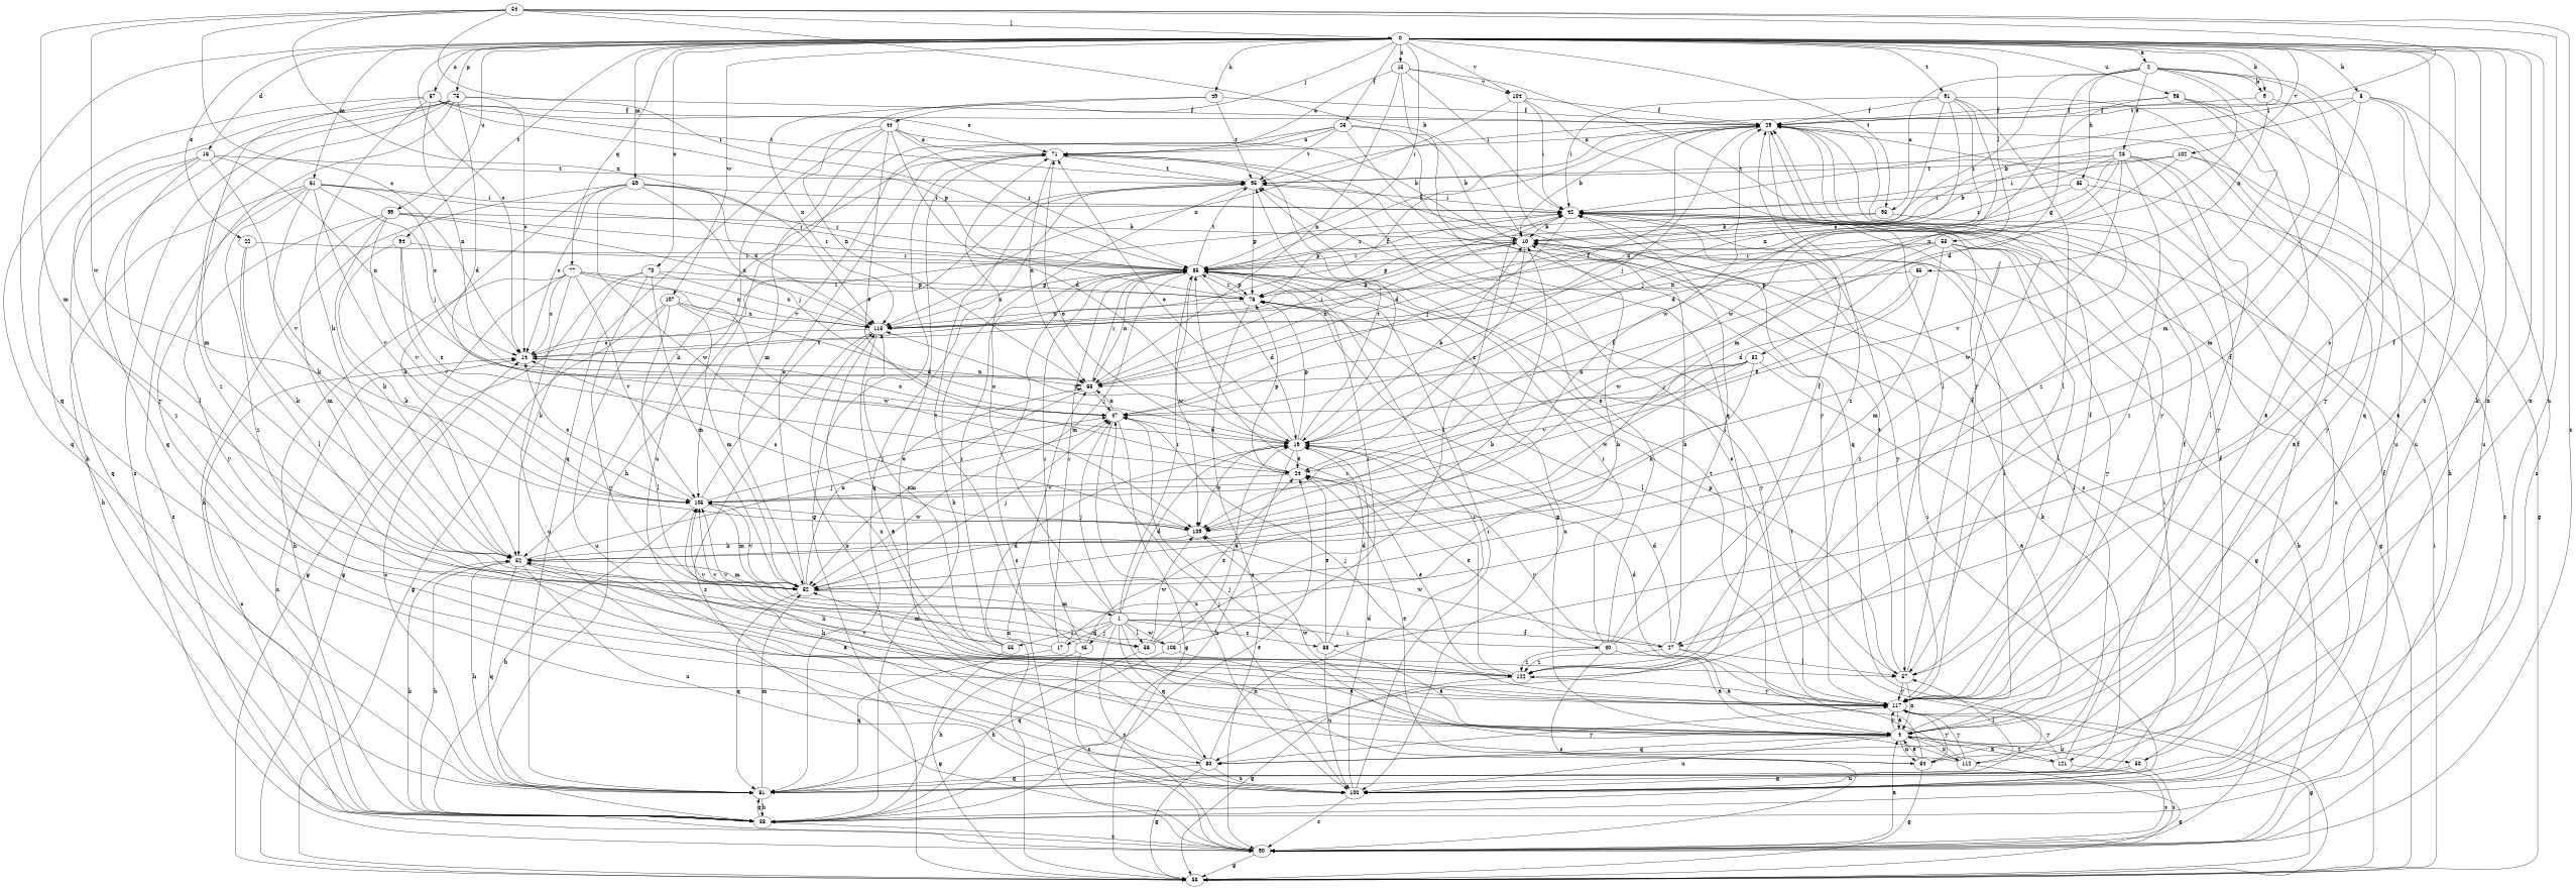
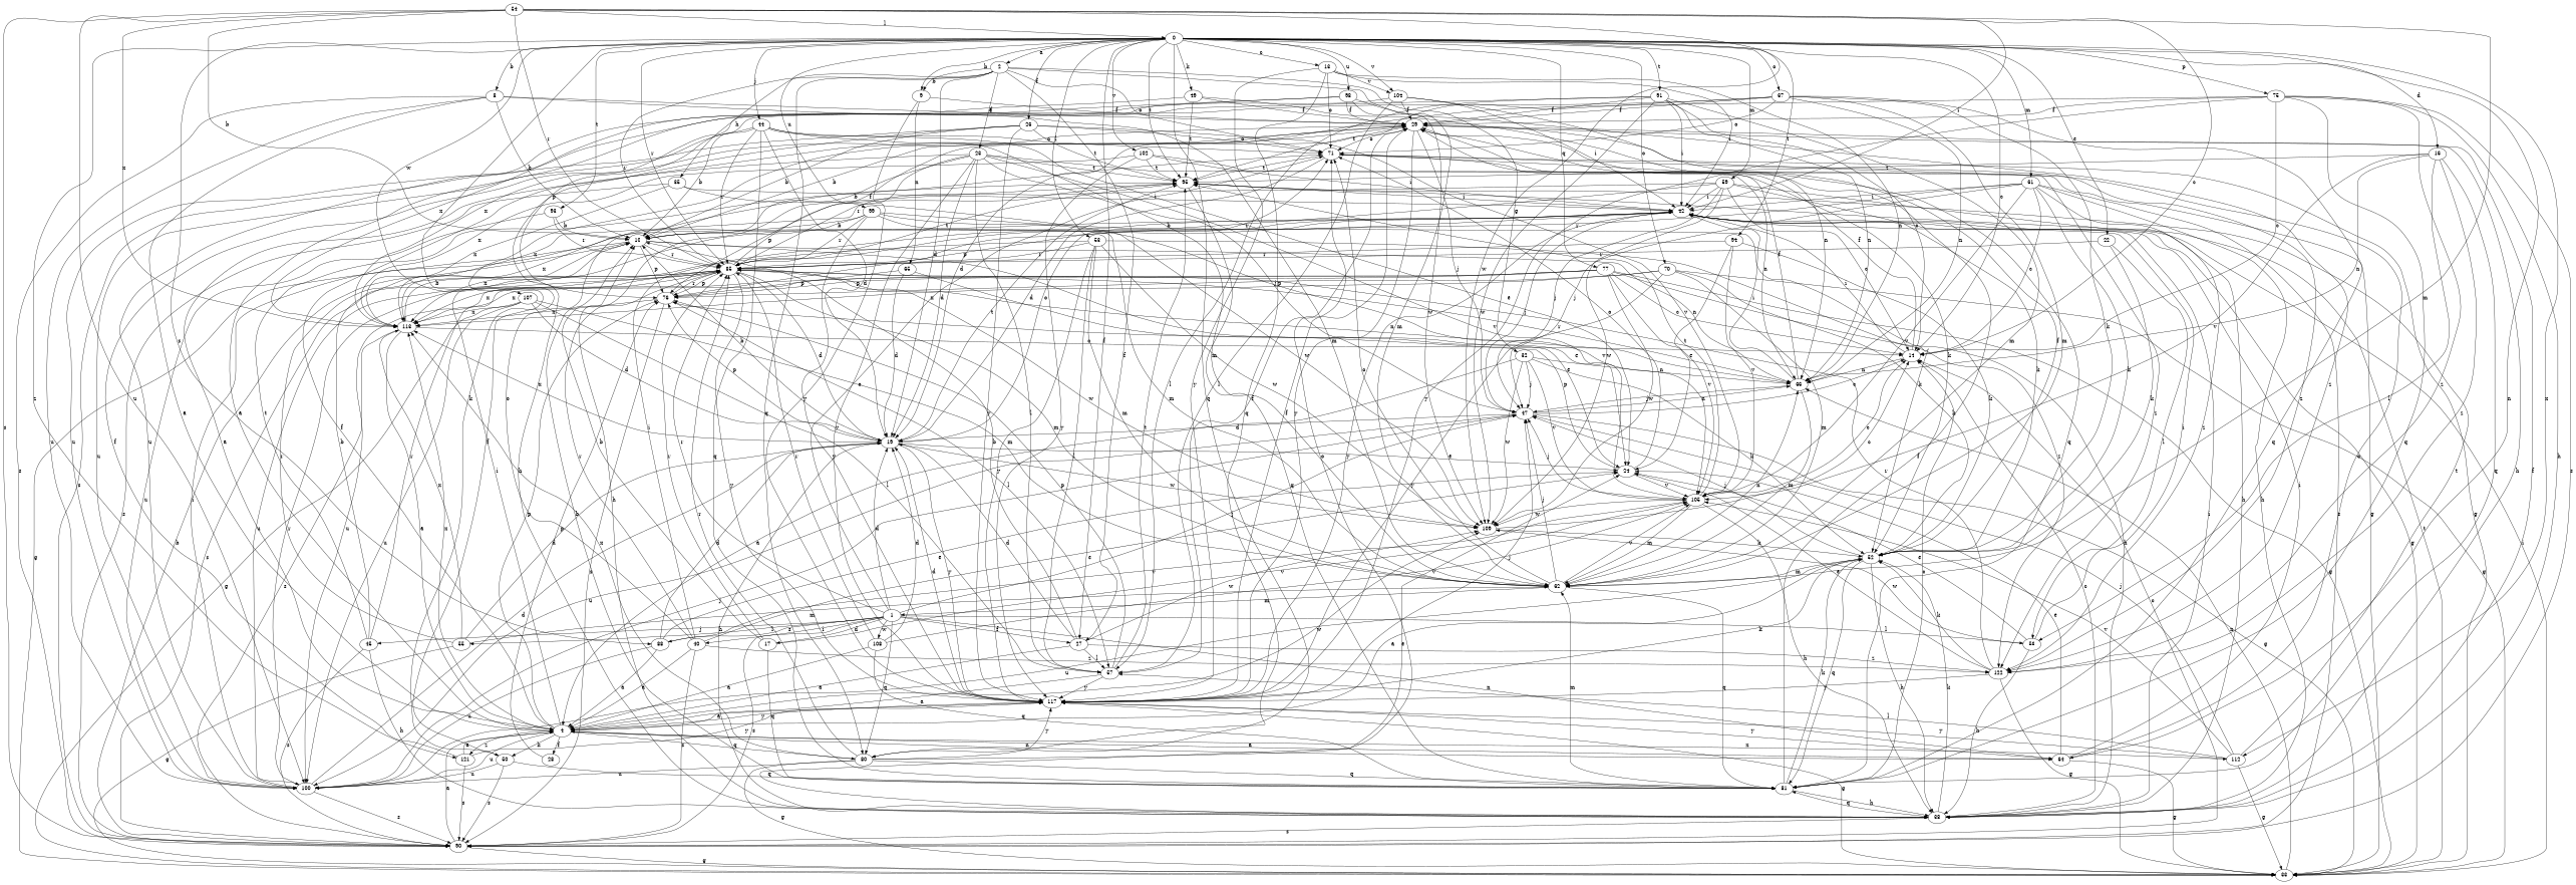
  strict digraph {
    0
    2
    8
    9
    13
    14
    16
    22
    26
    27
    44
    49
    50
    53
    59
    61
    64
    67
    70
    75
    77
    80
    85
    88
    91
    93
    94
    95
    98
    99
    102
    104
    107
    112
    121
    19
    62
    71
    23
    32
    35
    90
    4
    100
    10
    29
    117
    65
    42
    66
    56
    81
    105
    122
    52
    38
    109
    57
    24
    113
    54
    47
    33
    76
    1
    17
    40
    45
    55
    108
+   28
    0 -> 2 [label=a]
    0 -> 8 [label=b]
    0 -> 9 [label=b]
    0 -> 13 [label=c]
    0 -> 14 [label=c]
    0 -> 16 [label=d]
    0 -> 22 [label=e]
    0 -> 26 [label=f]
    0 -> 27 [label=f]
    0 -> 44 [label=j]
    0 -> 49 [label=k]
    0 -> 50 [label=k]
    0 -> 53 [label=l]
    0 -> 59 [label=m]
    0 -> 61 [label=m]
    0 -> 64 [label=n]
    0 -> 67 [label=o]
    0 -> 70 [label=o]
    0 -> 75 [label=p]
    0 -> 77 [label=q]
    0 -> 80 [label=q]
    0 -> 85 [label=r]
    0 -> 88 [label=s]
    0 -> 91 [label=t]
    0 -> 93 [label=t]
    0 -> 94 [label=t]
    0 -> 95 [label=t]
    0 -> 98 [label=u]
    0 -> 99 [label=u]
    0 -> 102 [label=v]
    0 -> 104 [label=v]
    0 -> 107 [label=w]
    0 -> 112 [label=x]
    0 -> 121 [label=z]
    2 -> 9 [label=b]
    2 -> 27 [label=f]
    2 -> 80 [label=q]
    2 -> 85 [label=r]
    2 -> 19 [label=d]
    2 -> 62 [label=m]
-   2 -> 93 [label=o]
+   2 -> 71 [label=o]
    2 -> 23 [label=e]
    2 -> 32 [label=g]
    2 -> 35 [label=h]
    8 -> 62 [label=m]
    8 -> 90 [label=s]
    8 -> 4 [label=a]
    8 -> 100 [label=u]
    8 -> 10 [label=b]
    8 -> 29 [label=f]
    9 -> 29 [label=f]
    9 -> 117 [label=y]
    9 -> 65 [label=n]
    13 -> 80 [label=q]
    13 -> 104 [label=v]
    13 -> 71 [label=o]
    13 -> 117 [label=y]
    13 -> 42 [label=i]
    13 -> 66 [label=n]
    14 -> 29 [label=f]
    14 -> 42 [label=i]
    14 -> 66 [label=n]
    16 -> 95 [label=t]
    16 -> 66 [label=n]
    16 -> 56 [label=l]
    16 -> 81 [label=q]
    16 -> 105 [label=v]
    16 -> 122 [label=z]
    22 -> 85 [label=r]
    22 -> 56 [label=l]
    22 -> 52 [label=k]
    26 -> 95 [label=t]
    26 -> 71 [label=o]
    26 -> 90 [label=s]
    26 -> 10 [label=b]
    26 -> 117 [label=y]
    26 -> 105 [label=v]
    26 -> 38 [label=h]
    27 -> 19 [label=d]
    27 -> 4 [label=a]
    27 -> 10 [label=b]
    27 -> 122 [label=z]
    27 -> 109 [label=w]
    27 -> 57 [label=l]
    44 -> 85 [label=r]
    44 -> 19 [label=d]
    44 -> 62 [label=m]
    44 -> 71 [label=o]
    44 -> 100 [label=u]
    44 -> 10 [label=b]
    44 -> 81 [label=q]
    44 -> 24 [label=e]
    49 -> 95 [label=t]
    49 -> 29 [label=f]
    49 -> 66 [label=n]
    49 -> 113 [label=x]
    50 -> 90 [label=s]
    50 -> 100 [label=u]
    50 -> 29 [label=f]
    50 -> 81 [label=q]
    53 -> 85 [label=r]
    53 -> 62 [label=m]
    53 -> 117 [label=y]
    53 -> 122 [label=z]
    53 -> 109 [label=w]
    53 -> 57 [label=l]
    53 -> 113 [label=x]
    59 -> 14 [label=c]
    59 -> 85 [label=r]
    59 -> 42 [label=i]
    59 -> 52 [label=k]
    59 -> 38 [label=h]
    59 -> 109 [label=w]
    59 -> 113 [label=x]
    59 -> 47 [label=j]
    61 -> 14 [label=c]
    61 -> 85 [label=r]
    61 -> 90 [label=s]
    61 -> 42 [label=i]
    61 -> 105 [label=v]
    61 -> 122 [label=z]
    61 -> 52 [label=k]
    61 -> 38 [label=h]
    61 -> 47 [label=j]
    64 -> 71 [label=o]
    64 -> 4 [label=a]
    64 -> 117 [label=y]
    64 -> 42 [label=i]
    64 -> 24 [label=e]
    64 -> 33 [label=g]
    67 -> 95 [label=t]
    67 -> 62 [label=m]
    67 -> 71 [label=o]
    67 -> 29 [label=f]
    67 -> 66 [label=n]
    67 -> 81 [label=q]
    67 -> 52 [label=k]
    67 -> 76 [label=p]
    70 -> 62 [label=m]
    70 -> 117 [label=y]
    70 -> 52 [label=k]
    70 -> 113 [label=x]
    70 -> 33 [label=g]
    70 -> 76 [label=p]
    75 -> 14 [label=c]
    75 -> 19 [label=d]
    75 -> 90 [label=s]
    75 -> 29 [label=f]
    75 -> 117 [label=y]
    75 -> 81 [label=q]
    75 -> 122 [label=z]
    75 -> 38 [label=h]
    77 -> 14 [label=c]
    77 -> 100 [label=u]
    77 -> 105 [label=v]
    77 -> 38 [label=h]
    77 -> 109 [label=w]
    77 -> 113 [label=x]
    77 -> 33 [label=g]
    77 -> 76 [label=p]
    80 -> 85 [label=r]
    80 -> 71 [label=o]
    80 -> 100 [label=u]
    80 -> 117 [label=y]
    80 -> 81 [label=q]
    80 -> 113 [label=x]
    80 -> 33 [label=g]
    85 -> 95 [label=t]
    85 -> 19 [label=d]
    85 -> 62 [label=m]
    85 -> 90 [label=s]
    85 -> 100 [label=u]
    85 -> 29 [label=f]
    85 -> 117 [label=y]
    85 -> 66 [label=n]
    85 -> 109 [label=w]
    85 -> 113 [label=x]
    85 -> 76 [label=p]
    88 -> 19 [label=d]
    88 -> 4 [label=a]
    88 -> 100 [label=u]
    88 -> 105 [label=v]
    88 -> 24 [label=e]
    91 -> 14 [label=c]
    91 -> 62 [label=m]
    91 -> 100 [label=u]
    91 -> 29 [label=f]
    91 -> 42 [label=i]
    91 -> 66 [label=n]
    91 -> 109 [label=w]
    91 -> 57 [label=l]
    93 -> 85 [label=r]
    93 -> 100 [label=u]
    93 -> 10 [label=b]
    94 -> 85 [label=r]
    94 -> 105 [label=v]
    94 -> 52 [label=k]
    94 -> 24 [label=e]
    95 -> 42 [label=i]
    95 -> 81 [label=q]
    95 -> 38 [label=h]
    95 -> 76 [label=p]
    98 -> 4 [label=a]
    98 -> 100 [label=u]
    98 -> 29 [label=f]
    98 -> 122 [label=z]
    98 -> 109 [label=w]
    99 -> 85 [label=r]
    99 -> 62 [label=m]
    99 -> 10 [label=b]
    99 -> 117 [label=y]
    99 -> 105 [label=v]
    99 -> 52 [label=k]
    99 -> 113 [label=x]
    102 -> 95 [label=t]
    102 -> 117 [label=y]
    102 -> 42 [label=i]
    102 -> 113 [label=x]
    102 -> 33 [label=g]
    104 -> 29 [label=f]
    104 -> 42 [label=i]
    104 -> 81 [label=q]
    104 -> 57 [label=l]
    104 -> 113 [label=x]
    107 -> 19 [label=d]
    107 -> 62 [label=m]
    107 -> 100 [label=u]
    107 -> 57 [label=l]
    107 -> 113 [label=x]
    107 -> 33 [label=g]
    112 -> 95 [label=t]
    112 -> 117 [label=y]
    112 -> 105 [label=v]
    112 -> 57 [label=l]
    112 -> 47 [label=j]
    112 -> 33 [label=g]
    121 -> 90 [label=s]
    121 -> 4 [label=a]
    121 -> 29 [label=f]
    121 -> 117 [label=y]
    19 -> 95 [label=t]
    19 -> 71 [label=o]
    19 -> 10 [label=b]
    19 -> 117 [label=y]
    19 -> 38 [label=h]
    19 -> 109 [label=w]
    19 -> 24 [label=e]
    19 -> 113 [label=x]
    19 -> 76 [label=p]
    62 -> 71 [label=o]
    62 -> 66 [label=n]
    62 -> 81 [label=q]
    62 -> 105 [label=v]
    62 -> 47 [label=j]
    62 -> 1 [label=m]
    71 -> 95 [label=t]
    71 -> 19 [label=d]
    71 -> 66 [label=n]
    71 -> 52 [label=k]
    71 -> 33 [label=g]
    23 -> 85 [label=r]
    23 -> 95 [label=t]
    23 -> 19 [label=d]
    23 -> 4 [label=a]
    23 -> 10 [label=b]
    23 -> 117 [label=y]
    23 -> 105 [label=v]
    23 -> 122 [label=z]
    23 -> 57 [label=l]
    23 -> 47 [label=j]
    32 -> 4 [label=a]
    32 -> 66 [label=n]
    32 -> 105 [label=v]
    32 -> 52 [label=k]
    32 -> 109 [label=w]
    32 -> 47 [label=j]
    35 -> 90 [label=s]
    35 -> 42 [label=i]
    35 -> 109 [label=w]
    35 -> 113 [label=x]
    90 -> 14 [label=c]
    90 -> 4 [label=a]
    90 -> 10 [label=b]
    90 -> 33 [label=g]
    4 -> 50 [label=k]
    4 -> 64 [label=n]
    4 -> 80 [label=q]
    4 -> 112 [label=x]
    4 -> 121 [label=z]
    4 -> 100 [label=u]
    4 -> 117 [label=y]
    4 -> 42 [label=i]
    4 -> 109 [label=w]
    4 -> 113 [label=x]
    4 -> 76 [label=p]
+   4 -> 28 [label=f]
    100 -> 85 [label=r]
    100 -> 19 [label=d]
    100 -> 90 [label=s]
    100 -> 42 [label=i]
    100 -> 47 [label=j]
    10 -> 85 [label=r]
    10 -> 66 [label=n]
    10 -> 24 [label=e]
    10 -> 33 [label=g]
    10 -> 76 [label=p]
    29 -> 71 [label=o]
    29 -> 10 [label=b]
    29 -> 117 [label=y]
    29 -> 122 [label=z]
    29 -> 38 [label=h]
    29 -> 47 [label=j]
    117 -> 19 [label=d]
    117 -> 4 [label=a]
    117 -> 29 [label=f]
    117 -> 52 [label=k]
    117 -> 47 [label=j]
    117 -> 33 [label=g]
    65 -> 19 [label=d]
    65 -> 24 [label=e]
    65 -> 76 [label=p]
    42 -> 10 [label=b]
    42 -> 117 [label=y]
    42 -> 47 [label=j]
    42 -> 33 [label=g]
    42 -> 76 [label=p]
    66 -> 85 [label=r]
    66 -> 62 [label=m]
    66 -> 29 [label=f]
    66 -> 42 [label=i]
    66 -> 47 [label=j]
    56 -> 42 [label=i]
    56 -> 38 [label=h]
    56 -> 109 [label=w]
    56 -> 24 [label=e]
    81 -> 14 [label=c]
    81 -> 62 [label=m]
    81 -> 10 [label=b]
    81 -> 29 [label=f]
    81 -> 52 [label=k]
    81 -> 38 [label=h]
    105 -> 14 [label=c]
    105 -> 95 [label=t]
    105 -> 62 [label=m]
    105 -> 38 [label=h]
    105 -> 109 [label=w]
    105 -> 47 [label=j]
    122 -> 85 [label=r]
    122 -> 117 [label=y]
    122 -> 52 [label=k]
    122 -> 24 [label=e]
    122 -> 33 [label=g]
    52 -> 62 [label=m]
    52 -> 4 [label=a]
    52 -> 100 [label=u]
    52 -> 29 [label=f]
    52 -> 81 [label=q]
    52 -> 38 [label=h]
    52 -> 47 [label=j]
    38 -> 14 [label=c]
    38 -> 90 [label=s]
    38 -> 29 [label=f]
    38 -> 42 [label=i]
    38 -> 81 [label=q]
    38 -> 52 [label=k]
    38 -> 24 [label=e]
    109 -> 14 [label=c]
    109 -> 52 [label=k]
    57 -> 95 [label=t]
    57 -> 4 [label=a]
    57 -> 29 [label=f]
    57 -> 117 [label=y]
    57 -> 76 [label=p]
    24 -> 71 [label=o]
    24 -> 105 [label=v]
    24 -> 76 [label=p]
    113 -> 14 [label=c]
    113 -> 90 [label=s]
    113 -> 4 [label=a]
    113 -> 10 [label=b]
    54 -> 0 [label=l]
    54 -> 14 [label=c]
    54 -> 85 [label=r]
    54 -> 62 [label=m]
    54 -> 90 [label=s]
    54 -> 100 [label=u]
    54 -> 10 [label=b]
    54 -> 42 [label=i]
    54 -> 109 [label=w]
    54 -> 113 [label=x]
    47 -> 14 [label=c]
    47 -> 19 [label=d]
    47 -> 100 [label=u]
    47 -> 66 [label=n]
    47 -> 33 [label=g]
    33 -> 95 [label=t]
    33 -> 42 [label=i]
    33 -> 66 [label=n]
    76 -> 85 [label=r]
    76 -> 90 [label=s]
    76 -> 57 [label=l]
    76 -> 113 [label=x]
    1 -> 27 [label=f]
    1 -> 64 [label=n]
    1 -> 80 [label=q]
    1 -> 85 [label=r]
    1 -> 88 [label=s]
    1 -> 19 [label=d]
    1 -> 71 [label=o]
    1 -> 90 [label=s]
    1 -> 56 [label=l]
    1 -> 47 [label=j]
    1 -> 17 [label=d]
    1 -> 40 [label=i]
    1 -> 45 [label=j]
    1 -> 55 [label=l]
    1 -> 108 [label=w]
    17 -> 85 [label=r]
    17 -> 10 [label=b]
    17 -> 81 [label=q]
    17 -> 105 [label=v]
    40 -> 85 [label=r]
    40 -> 71 [label=o]
    40 -> 90 [label=s]
    40 -> 4 [label=a]
-   40 -> 29 [label=f]
+   4 -> 29 [label=f]
    40 -> 42 [label=i]
    40 -> 122 [label=z]
    40 -> 24 [label=e]
    45 -> 85 [label=r]
    45 -> 95 [label=t]
    45 -> 90 [label=s]
    45 -> 10 [label=b]
    45 -> 38 [label=h]
    55 -> 85 [label=r]
    55 -> 19 [label=d]
    55 -> 62 [label=m]
    55 -> 113 [label=x]
    55 -> 33 [label=g]
    108 -> 85 [label=r]
    108 -> 19 [label=d]
    108 -> 4 [label=a]
    108 -> 81 [label=q]
    108 -> 105 [label=v]
+   28 -> 76 [label=p]
  }
